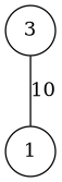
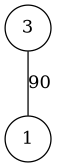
  graph {
    fontname="Helvetica,Arial,sans-serif"
    node [shape=circle]
    3
    1
-   3 -- 1 [label=10]
+   3 -- 1 [label=90]
  }
